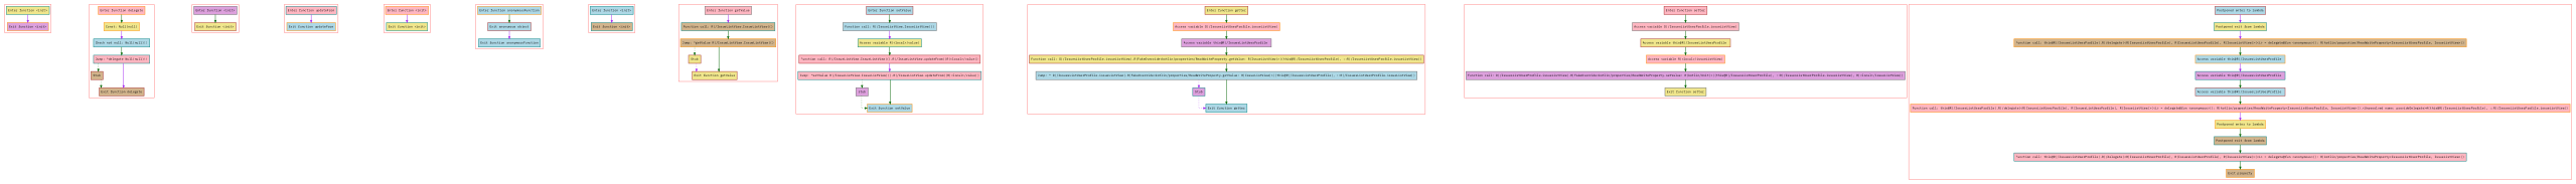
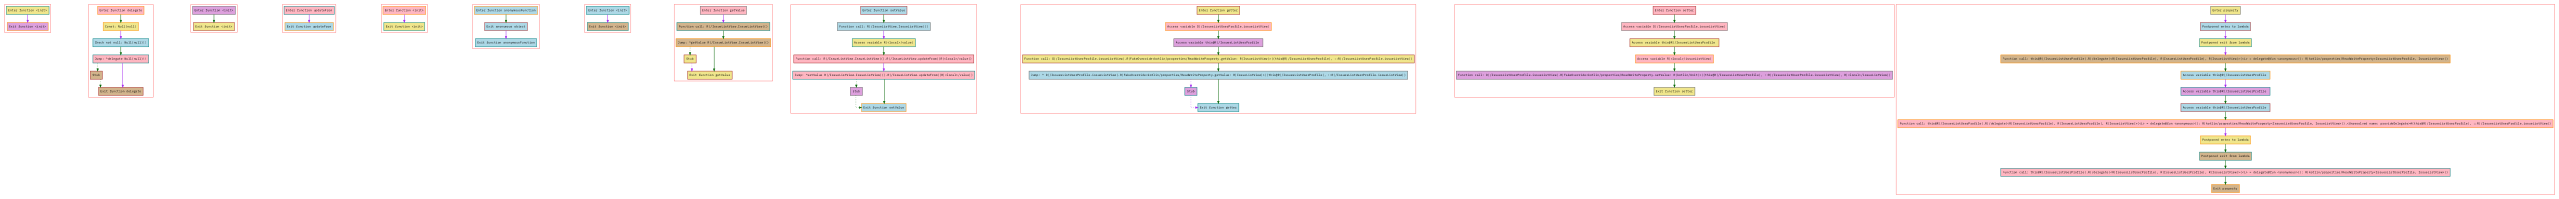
  digraph {
    fontname="IBM Plex Mono"
    nodesep=3
    splines=ortho
    node [color=teal fillcolor=khaki fontname="IBM Plex Mono" penwidth=2 shape=box style=filled]
    edge [color=darkgreen fontname="IBM Plex Mono" penwidth=2]
    n1 [label="Enter function <init>"]
    n2 [color=darkorange fillcolor=plum label="Exit function <init>"]
    n3 [color=darkorange fillcolor=lightpink label="Enter function delegate"]
    n4 [color=darkorange label="Const: Null(null)"]
    n5 [fillcolor=lightblue label="Check not null: Null(null)!!"]
    n6 [fillcolor=lightpink label="Jump: ^delegate Null(null)!!"]
    n7 [color=brown fillcolor=tan label=Stub]
    n8 [color=brown fillcolor=tan label="Exit function delegate"]
    n9 [color=gray40 fillcolor=plum label="Enter function <init>"]
    n10 [color=brown label="Exit function <init>"]
    n11 [fillcolor=lightpink label="Enter function updateFrom"]
    n12 [color=darkorange fillcolor=lightblue label="Exit function updateFrom"]
    n13 [color=darkorange fillcolor=lightpink label="Enter function <init>"]
    n14 [label="Exit function <init>"]
    n15 [color=darkorange fillcolor=lightblue label="Enter function anonymousFunction"]
    n16 [color=brown fillcolor=lightblue label="Exit anonymous object"]
    n17 [fillcolor=lightblue label="Exit function anonymousFunction"]
    n18 [fillcolor=lightblue label="Enter function <init>"]
    n19 [fillcolor=tan label="Exit function <init>"]
    n20 [color=gray40 fillcolor=lightpink label="Enter function getValue"]
    n21 [fillcolor=tan label="Function call: R|/IssueListView.IssueListView|()"]
    n22 [color=darkorange fillcolor=tan label="Jump: ^getValue R|/IssueListView.IssueListView|()"]
    n23 [color=brown label=Stub]
    n24 [color=brown label="Exit function getValue"]
    n25 [color=brown fillcolor=lightblue label="Enter function setValue"]
    n26 [color=gray40 fillcolor=lightblue label="Function call: R|/IssueListView.IssueListView|()"]
    n27 [label="Access variable R|<local>/value|"]
    n28 [color=brown fillcolor=lightpink label="Function call: R|/IssueListView.IssueListView|().R|/IssueListView.updateFrom|(R|<local>/value|)"]
    n29 [fillcolor=lightpink label="Jump: ^setValue R|/IssueListView.IssueListView|().R|/IssueListView.updateFrom|(R|<local>/value|)"]
    n30 [color=gray40 fillcolor=plum label=Stub]
    n31 [color=darkorange fillcolor=lightblue label="Exit function setValue"]
    n32 [color=brown label="Enter function getter"]
    n33 [color=darkorange fillcolor=lightpink label="Access variable D|/IssuesListUserProfile.issueListView|"]
    n34 [color=gray40 fillcolor=plum label="Access variable this@R|/IssuesListUserProfile|"]
    n35 [color=brown label="Function call: D|/IssuesListUserProfile.issueListView|.R|FakeOverride<kotlin/properties/ReadWriteProperty.getValue: R|IssueListView|>|(this@R|/IssuesListUserProfile|, ::R|/IssuesListUserProfile.issueListView|)"]
    n36 [color=gray40 fillcolor=lightblue label="Jump: ^ D|/IssuesListUserProfile.issueListView|.R|FakeOverride<kotlin/properties/ReadWriteProperty.getValue: R|IssueListView|>|(this@R|/IssuesListUserProfile|, ::R|/IssuesListUserProfile.issueListView|)"]
    n37 [fillcolor=plum label=Stub]
    n38 [fillcolor=lightblue label="Exit function getter"]
    n39 [color=brown fillcolor=lightpink label="Enter function setter"]
    n40 [color=gray40 fillcolor=lightpink label="Access variable D|/IssuesListUserProfile.issueListView|"]
    n41 [color=brown label="Access variable this@R|/IssuesListUserProfile|"]
    n42 [color=darkorange fillcolor=lightpink label="Access variable R|<local>/issueListView|"]
    n43 [color=gray40 fillcolor=plum label="Function call: D|/IssuesListUserProfile.issueListView|.R|FakeOverride<kotlin/properties/ReadWriteProperty.setValue: R|kotlin/Unit|>|(this@R|/IssuesListUserProfile|, ::R|/IssuesListUserProfile.issueListView|, R|<local>/issueListView|)"]
    n44 [color=gray40 label="Exit function setter"]
+   n45 [color=gray40 label="Enter property"]
    n46 [color=brown fillcolor=lightblue label="Postponed enter to lambda"]
    n47 [label="Postponed exit from lambda"]
    n48 [color=darkorange fillcolor=tan label="Function call: this@R|/IssuesListUserProfile|.R|/delegate|<R|IssuesListUserProfile|, R|IssuesListUserProfile|, R|IssueListView|>(<L> = delegate@fun <anonymous>(): R|kotlin/properties/ReadWriteProperty<IssuesListUserProfile, IssueListView>|)"]
    n49 [color=darkorange fillcolor=lightblue label="Access variable this@R|/IssuesListUserProfile|"]
    n50 [fillcolor=plum label="Access variable this@R|/IssuesListUserProfile|"]
    n51 [color=brown fillcolor=lightblue label="Access variable this@R|/IssuesListUserProfile|"]
    n52 [color=darkorange fillcolor=lightpink label="Function call: this@R|/IssuesListUserProfile|.R|/delegate|<R|IssuesListUserProfile|, R|IssuesListUserProfile|, R|IssueListView|>(<L> = delegate@fun <anonymous>(): R|kotlin/properties/ReadWriteProperty<IssuesListUserProfile, IssueListView>|).<Unresolved name: provideDelegate>#(this@R|/IssuesListUserProfile|, ::R|/IssuesListUserProfile.issueListView|)"]
    n53 [color=darkorange label="Postponed enter to lambda"]
    n54 [fillcolor=tan label="Postponed exit from lambda"]
    n55 [fillcolor=lightpink label="Function call: this@R|/IssuesListUserProfile|.R|/delegate|<R|IssuesListUserProfile|, R|IssuesListUserProfile|, R|IssueListView|>(<L> = delegate@fun <anonymous>(): R|kotlin/properties/ReadWriteProperty<IssuesListUserProfile, IssueListView>|)"]
    n56 [color=darkorange fillcolor=tan label="Exit property"]
    subgraph cluster_1 {
      color=red
      n1
      n2
    }
    subgraph cluster_2 {
      color=red
      n3
      n4
      n5
      n6
      n7
      n8
    }
    subgraph cluster_3 {
      color=red
      n9
      n10
    }
    subgraph cluster_4 {
      color=red
      n11
      n12
    }
    subgraph cluster_5 {
      color=red
      n13
      n14
    }
    subgraph cluster_6 {
      color=red
      n15
      n16
      n17
    }
    subgraph cluster_7 {
      color=red
      n18
      n19
    }
    subgraph cluster_8 {
      color=red
      n20
      n21
      n22
      n23
      n24
    }
    subgraph cluster_9 {
      color=red
      n25
      n26
      n27
      n28
      n29
      n30
      n31
    }
    subgraph cluster_10 {
      color=red
      n32
      n33
      n34
      n35
      n36
      n37
      n38
    }
    subgraph cluster_11 {
      color=red
      n39
      n40
      n41
      n42
      n43
      n44
    }
    subgraph cluster_12 {
      color=red
+     n45
      n46
      n47
      n48
      n49
      n50
      n51
      n52
      n53
      n54
      n55
      n56
    }
    n1 -> n2 [color=purple]
    n3 -> n4
    n4 -> n5 [color=purple]
    n5 -> n6
    n6 -> n7 [style=dotted]
    n6 -> n8 [color=purple]
    n7 -> n8 [style=dotted]
    n9 -> n10
    n11 -> n12 [color=purple]
    n13 -> n14 [color=purple]
    n15 -> n16
    n16 -> n17 [color=purple]
    n18 -> n19 [color=purple]
    n20 -> n21 [color=purple]
    n21 -> n22
    n22 -> n23 [style=dotted]
    n22 -> n24
    n23 -> n24 [color=purple style=dotted]
    n25 -> n26
    n26 -> n27 [color=purple]
    n27 -> n28
    n28 -> n29 [color=purple]
    n29 -> n30 [style=dotted]
    n29 -> n31
    n30 -> n31 [style=dotted]
    n32 -> n33
    n33 -> n34
    n34 -> n35
    n35 -> n36
    n36 -> n37 [color=purple style=dotted]
    n36 -> n38
    n37 -> n38 [color=purple style=dotted]
    n39 -> n40
    n40 -> n41
    n41 -> n42
    n42 -> n43
    n43 -> n44
+   n45 -> n46 [color=purple]
    n46 -> n47 [color=purple]
    n47 -> n48 [color=purple]
    n48 -> n49
    n49 -> n50 [color=purple]
    n50 -> n51
    n51 -> n52
    n52 -> n53 [color=purple]
    n53 -> n54
    n54 -> n55
    n55 -> n56
  }
